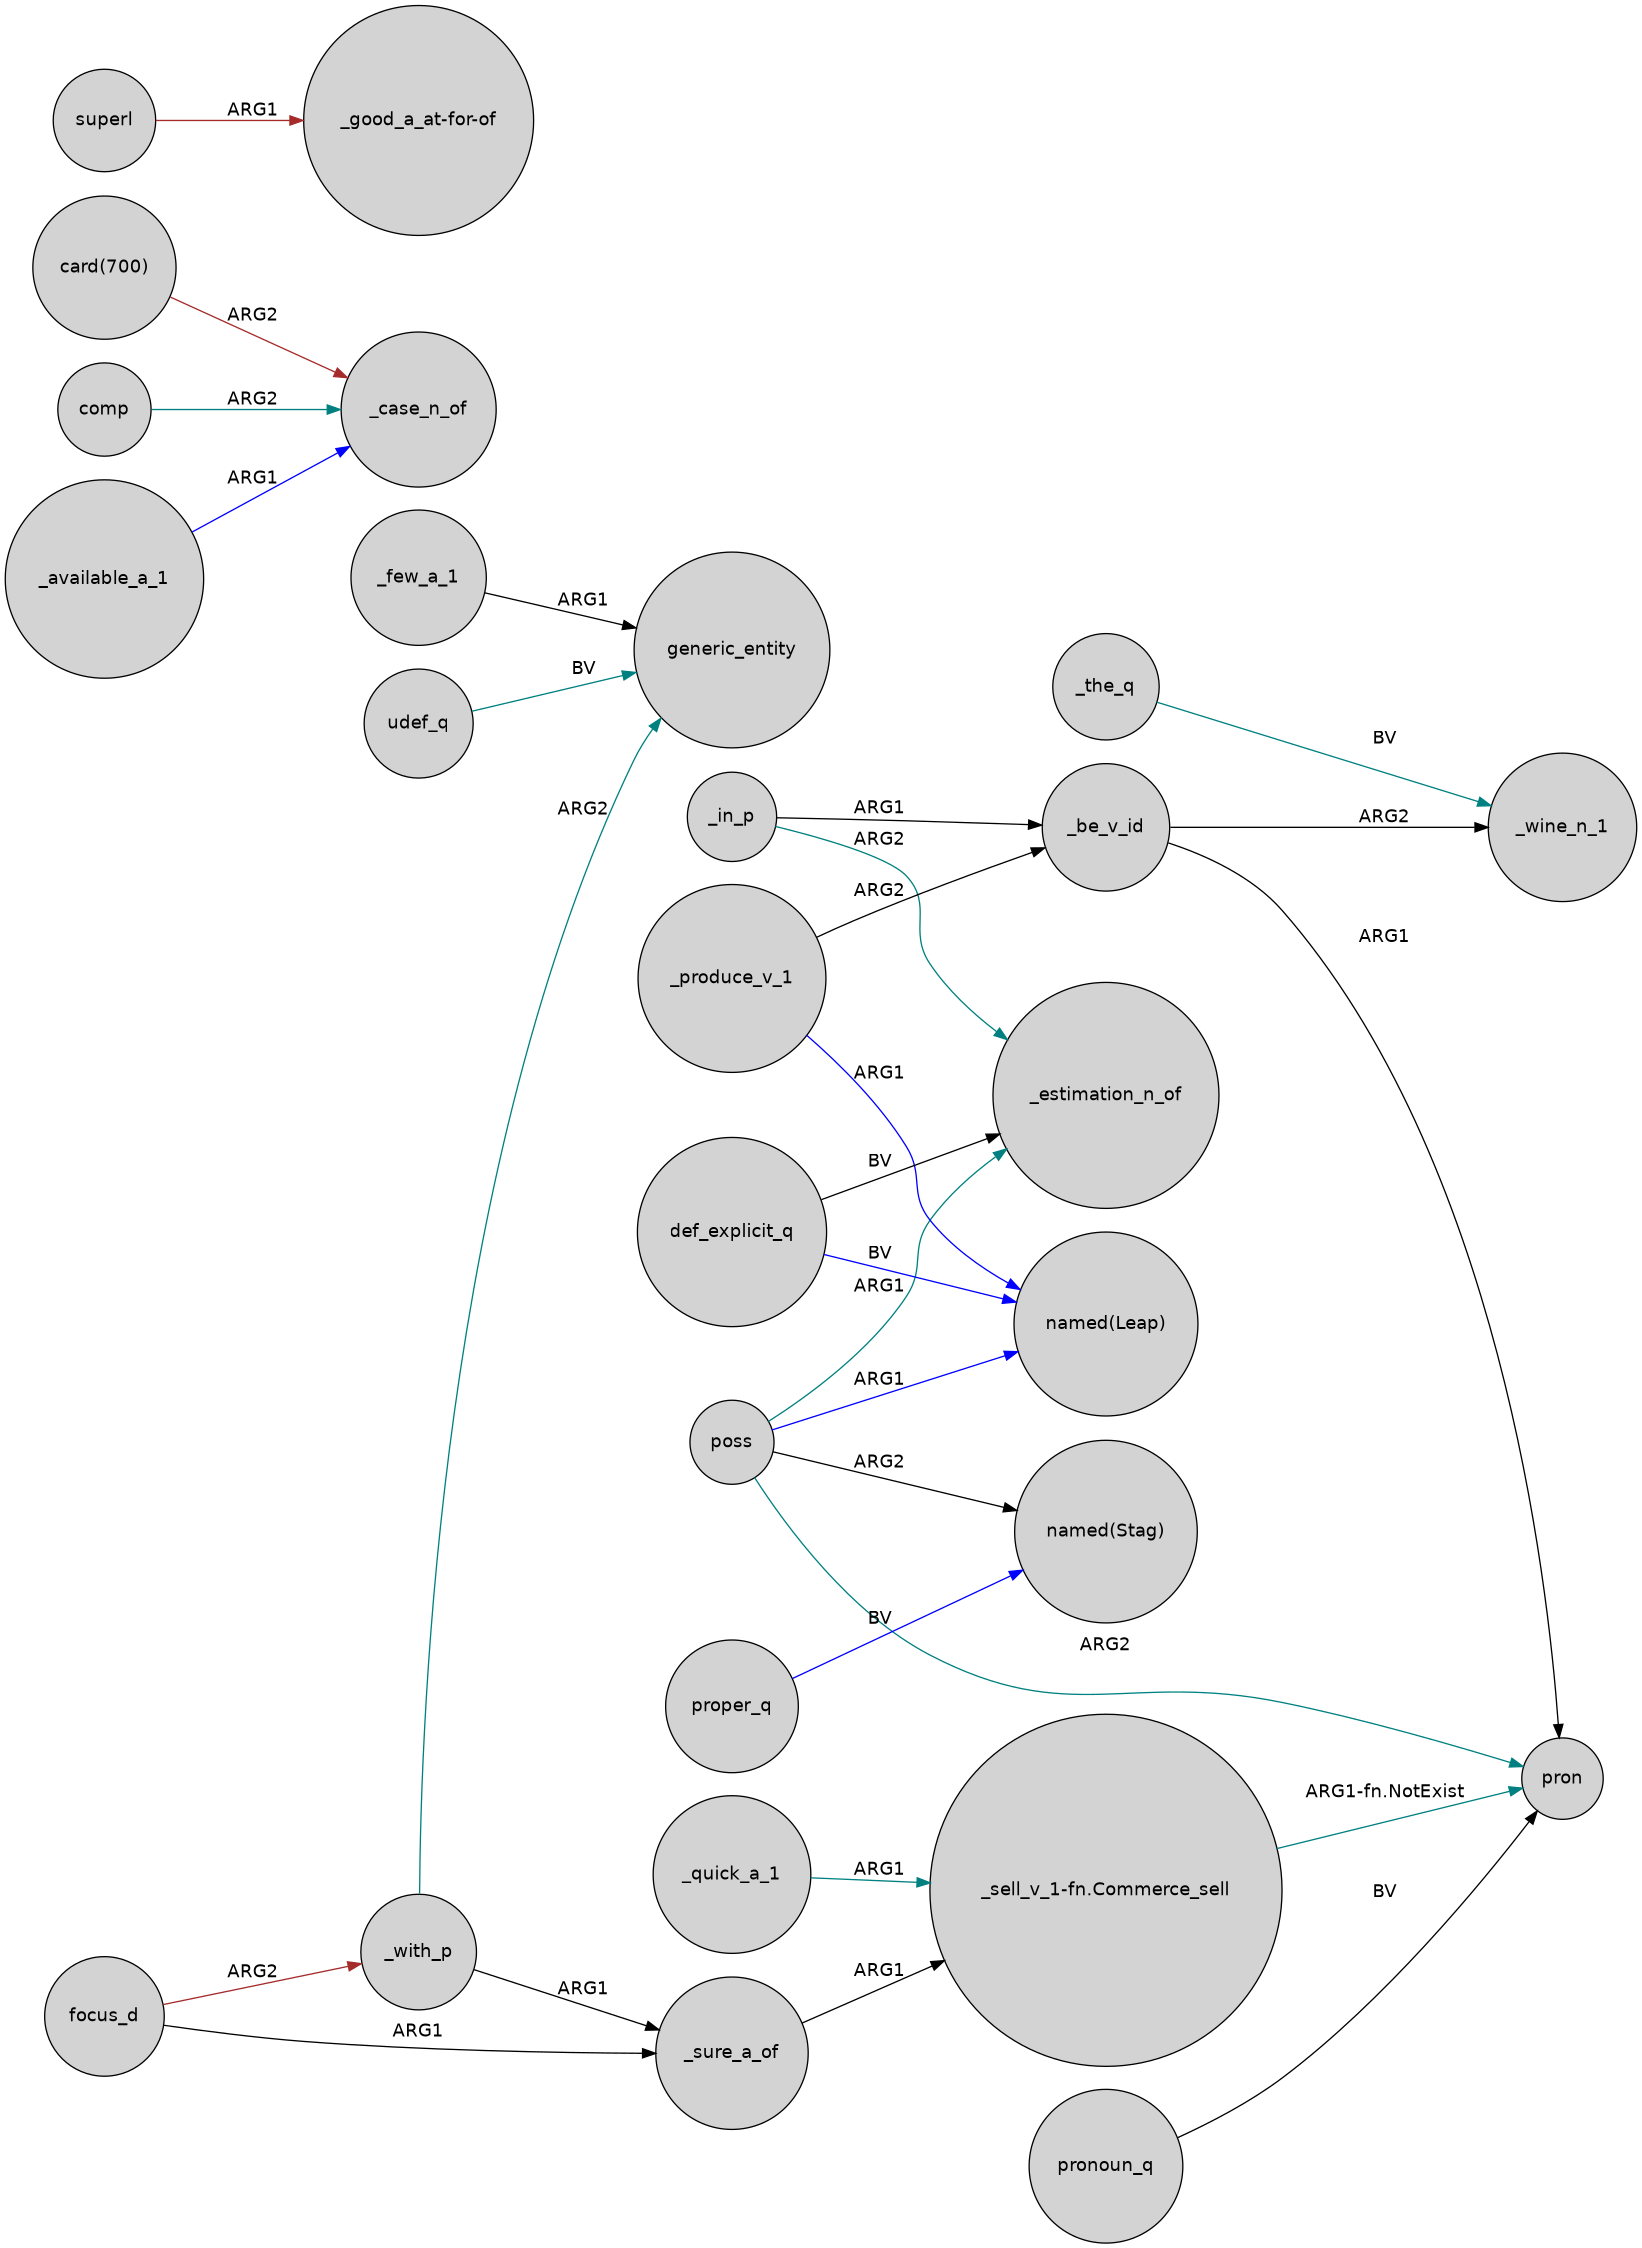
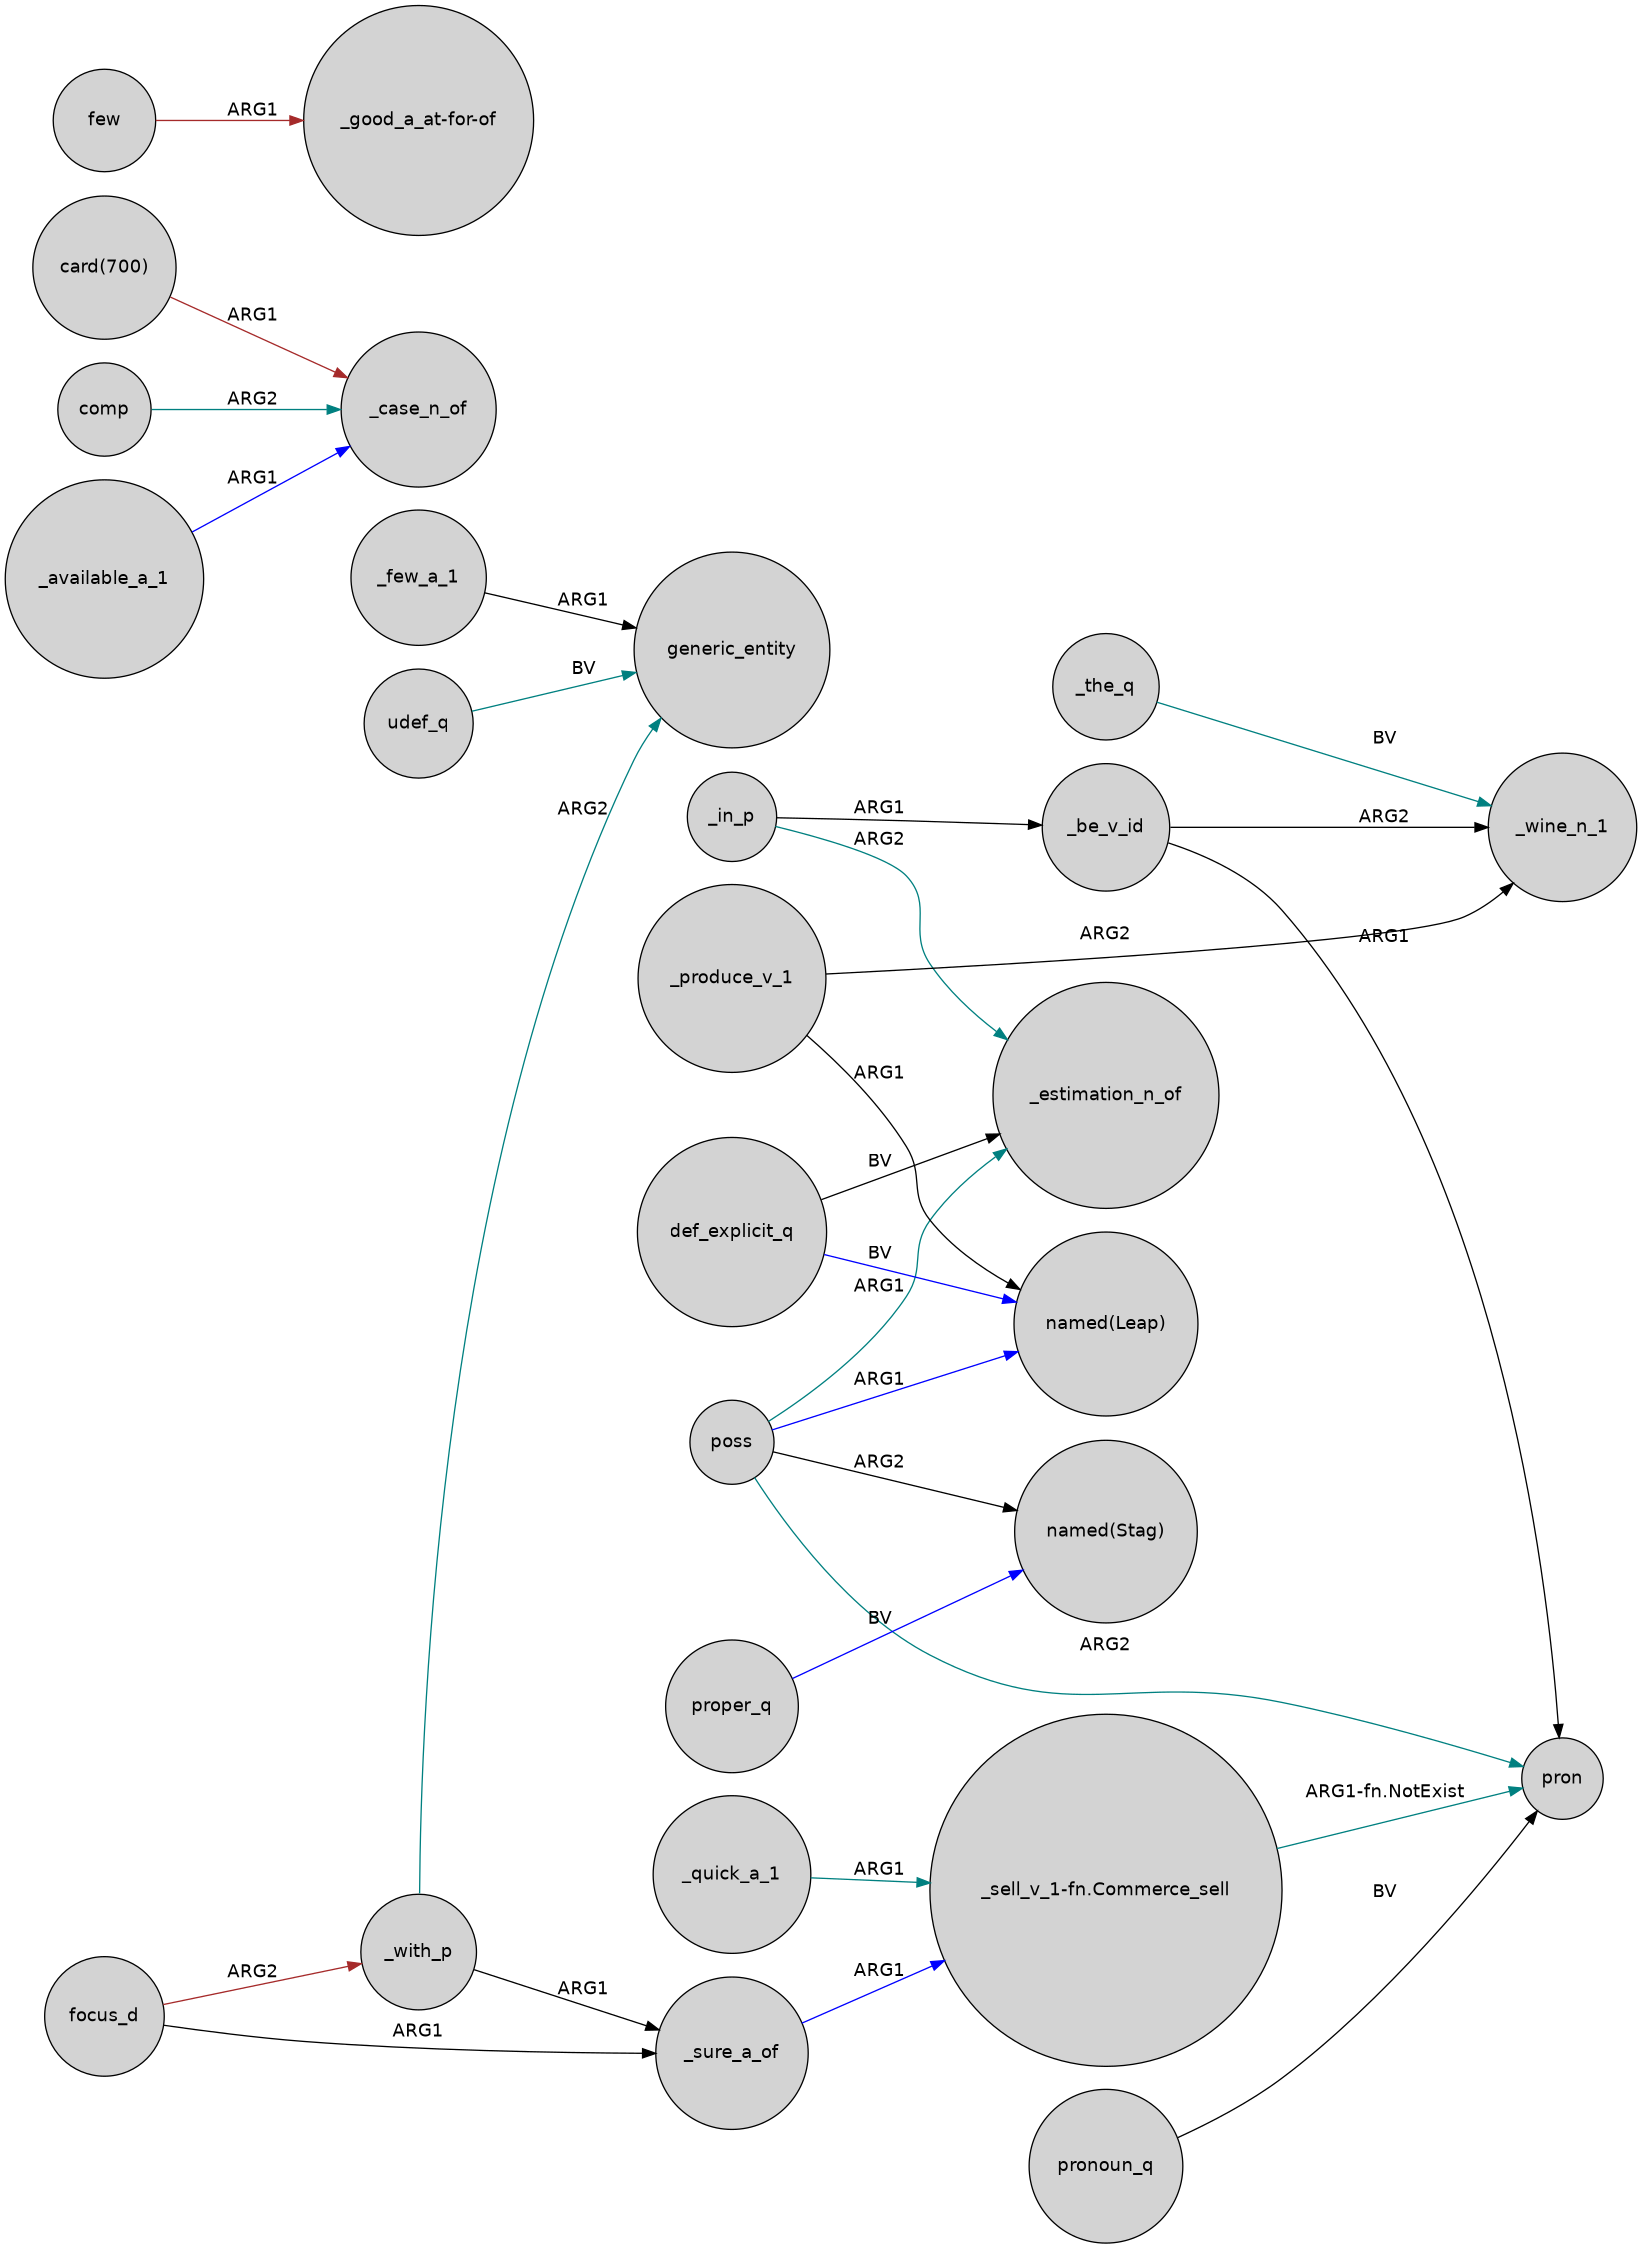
  digraph {
    fontname="DejaVu Sans"
    rankdir=LR
    node [fontname="DejaVu Sans" shape=circle style=filled]
    edge [color=black fontname="DejaVu Sans"]
    udef_q
    generic_entity
    "_sell_v_1-fn.Commerce_sell"
    pron
    poss
    "named(Stag)"
    _estimation_n_of
    "named(Leap)"
    _quick_a_1
    _in_p
    _be_v_id
    _wine_n_1
    _with_p
    _sure_a_of
    focus_d
    proper_q
    "card(700)"
    _case_n_of
    _produce_v_1
    pronoun_q
    comp
    _few_a_1
-   superl
+   superl [label=few]
    "_good_a_at-for-of"
    _available_a_1
    _the_q
    def_explicit_q
    udef_q -> generic_entity [color=teal label=BV]
    "_sell_v_1-fn.Commerce_sell" -> pron [color=teal label="ARG1-fn.NotExist"]
    poss -> pron [color=teal label=ARG2]
    poss -> "named(Stag)" [label=ARG2]
    poss -> _estimation_n_of [color=teal label=ARG1]
    poss -> "named(Leap)" [color=blue label=ARG1]
    _quick_a_1 -> "_sell_v_1-fn.Commerce_sell" [color=teal label=ARG1]
    _in_p -> _estimation_n_of [color=teal label=ARG2]
    _in_p -> _be_v_id [label=ARG1]
    _be_v_id -> pron [label=ARG1]
    _be_v_id -> _wine_n_1 [label=ARG2]
    _with_p -> generic_entity [color=teal label=ARG2]
    _with_p -> _sure_a_of [label=ARG1]
-   _sure_a_of -> "_sell_v_1-fn.Commerce_sell" [label=ARG1]
+   _sure_a_of -> "_sell_v_1-fn.Commerce_sell" [color=blue label=ARG1]
    focus_d -> _with_p [color=brown label=ARG2]
    focus_d -> _sure_a_of [label=ARG1]
    proper_q -> "named(Stag)" [color=blue label=BV]
-   "card(700)" -> _case_n_of [color=brown label=ARG2]
-   _produce_v_1 -> "named(Leap)" [color=blue label=ARG1]
-   _produce_v_1 -> _be_v_id [label=ARG2]
+   "card(700)" -> _case_n_of [color=brown label=ARG1]
+   _produce_v_1 -> "named(Leap)" [label=ARG1]
+   _produce_v_1 -> _wine_n_1 [label=ARG2]
    pronoun_q -> pron [label=BV]
    comp -> _case_n_of [color=teal label=ARG2]
    _few_a_1 -> generic_entity [label=ARG1]
    superl -> "_good_a_at-for-of" [color=brown label=ARG1]
    _available_a_1 -> _case_n_of [color=blue label=ARG1]
    _the_q -> _wine_n_1 [color=teal label=BV]
    def_explicit_q -> _estimation_n_of [label=BV]
    def_explicit_q -> "named(Leap)" [color=blue label=BV]
  }
